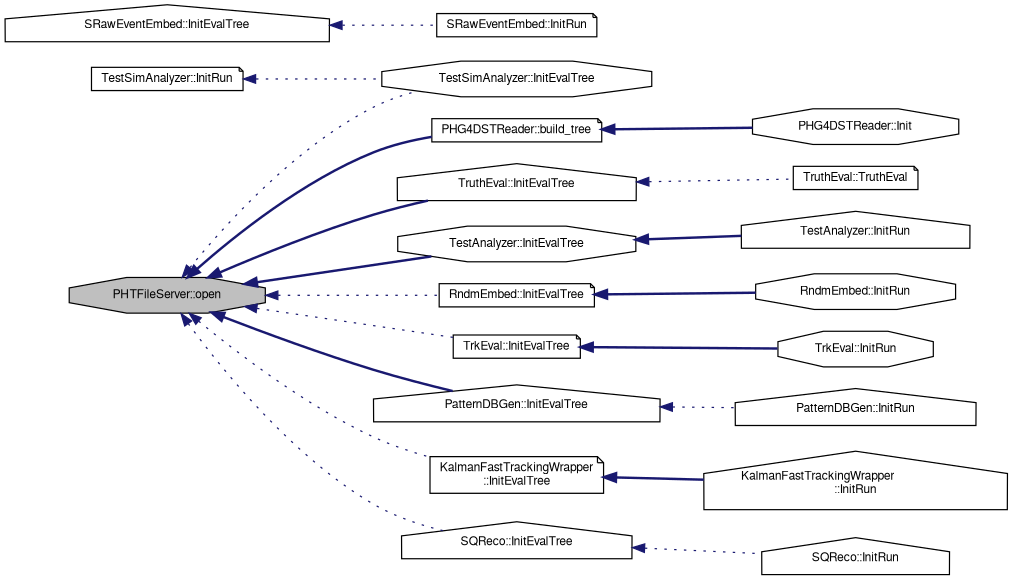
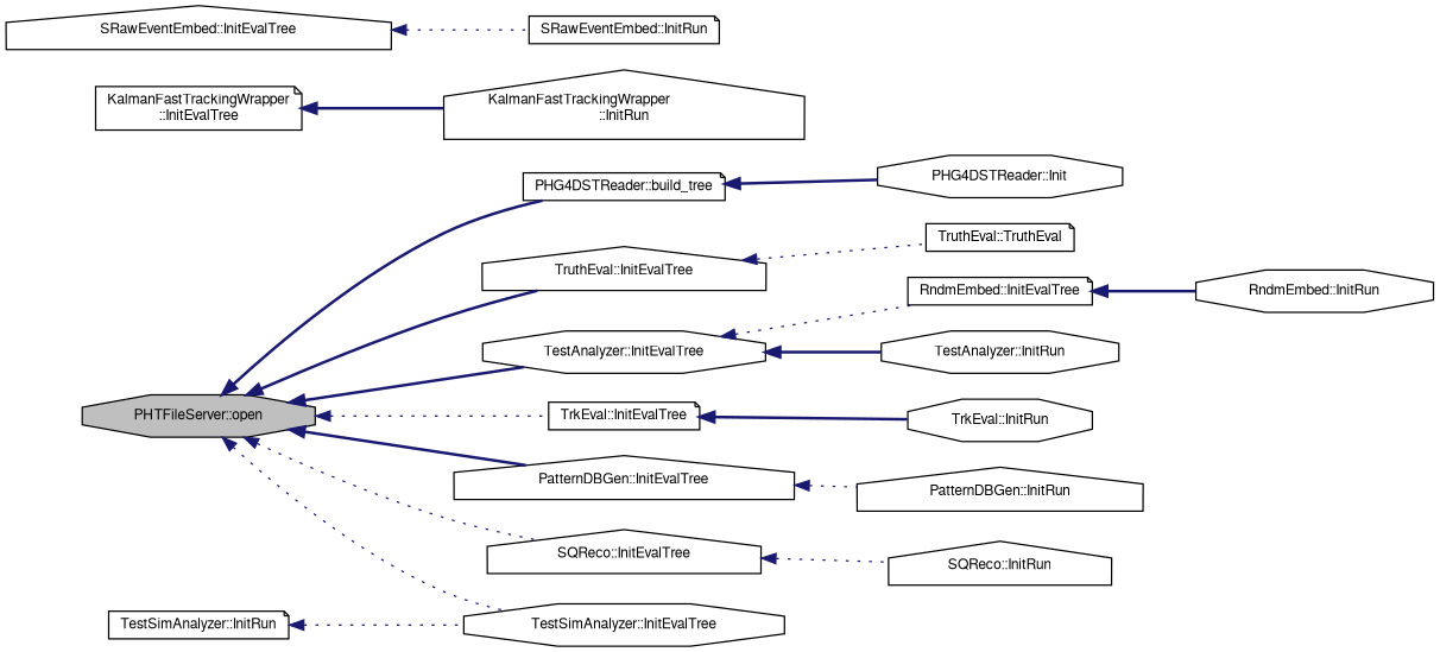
  digraph {
    rankdir=LR
    node [color=black fontname=FreeSans fontsize=10 shape=house]
    edge [color=midnightblue dir=back fontname=FreeSans fontsize=10 labelfontname=FreeSans labelfontsize=10 style=dotted]
    n1 [fillcolor=grey75 fontcolor=black height=0.2 label="PHTFileServer::open" shape=octagon style=filled width=0.4]
    n2 [height=0.2 label="PHG4DSTReader::build_tree" shape=note width=0.4]
    n3 [height=0.2 label="TruthEval::InitEvalTree" width=0.4]
    n4 [height=0.2 label="TestAnalyzer::InitEvalTree" shape=octagon width=0.4]
    n5 [height=0.2 label="TestSimAnalyzer::InitEvalTree" shape=octagon width=0.4]
    n6 [height=0.2 label="RndmEmbed::InitEvalTree" shape=note width=0.4]
    n7 [height=0.2 label="TrkEval::InitEvalTree" shape=note width=0.4]
    n8 [height=0.2 label="PatternDBGen::InitEvalTree" width=0.4]
    n9 [height=0.2 label="KalmanFastTrackingWrapper\l::InitEvalTree" shape=note width=0.4]
    n10 [height=0.2 label="SQReco::InitEvalTree" width=0.4]
    n11 [height=0.2 label="PHG4DSTReader::Init" shape=octagon width=0.4]
    n12 [height=0.2 label="TruthEval::TruthEval" shape=note width=0.4]
-   n13 [height=0.2 label="TestAnalyzer::InitRun" width=0.4]
+   n13 [height=0.2 label="TestAnalyzer::InitRun" shape=octagon width=0.4]
    n14 [height=0.2 label="RndmEmbed::InitRun" shape=octagon width=0.4]
    n15 [height=0.2 label="TrkEval::InitRun" shape=octagon width=0.4]
    n16 [height=0.2 label="PatternDBGen::InitRun" width=0.4]
    n17 [height=0.2 label="KalmanFastTrackingWrapper\l::InitRun" width=0.4]
    n18 [height=0.2 label="SRawEventEmbed::InitEvalTree" width=0.4]
    n19 [height=0.2 label="SRawEventEmbed::InitRun" shape=note width=0.4]
    n20 [height=0.2 label="SQReco::InitRun" width=0.4]
    n21 [height=0.2 label="TestSimAnalyzer::InitRun" shape=note width=0.4]
    n1 -> n2 [style=bold]
    n1 -> n3 [style=bold]
    n1 -> n4 [style=bold]
    n1 -> n5
-   n1 -> n6
+   n4 -> n6
    n1 -> n7
    n1 -> n8 [style=bold]
-   n1 -> n9
    n1 -> n10
    n2 -> n11 [style=bold]
    n3 -> n12
    n4 -> n13 [style=bold]
    n6 -> n14 [style=bold]
    n7 -> n15 [style=bold]
    n8 -> n16
    n9 -> n17 [style=bold]
    n10 -> n20
    n18 -> n19
    n21 -> n5
  }
